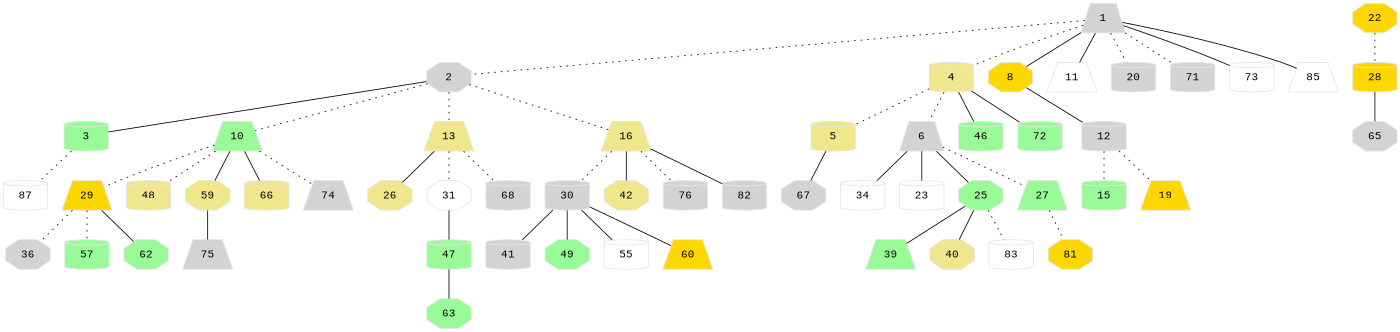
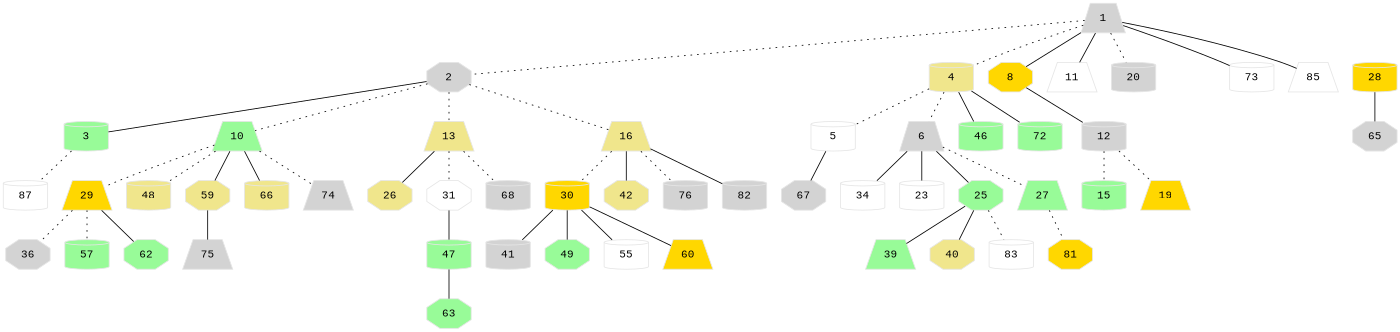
  graph {
    fontname="Liberation Mono"
    node [color=gray90 fillcolor=lightgrey fontname="Liberation Mono" shape=cylinder style=filled]
    edge [fontname="Liberation Mono" style=solid]
    1 [shape=trapezium super="+17"]
    2 [shape=octagon super="+7"]
    4 [fillcolor=khaki super="+69"]
    8 [fillcolor=gold shape=octagon]
    11 [fillcolor=white shape=trapezium super="+49"]
    20
-   71
    73 [fillcolor=white]
    85 [fillcolor=white shape=trapezium]
    3 [fillcolor=palegreen super="+53"]
    10 [fillcolor=palegreen shape=trapezium super="+21"]
    13 [fillcolor=khaki shape=trapezium super="+24"]
    16 [fillcolor=khaki shape=trapezium super="+38"]
-   5 [fillcolor=khaki]
+   5 [fillcolor=white]
    6 [shape=trapezium super="+9"]
    46 [fillcolor=palegreen super="+80"]
    72 [fillcolor=palegreen]
    12 [super="+52"]
    87 [fillcolor=white]
    29 [fillcolor=gold shape=trapezium super="+33"]
    48 [fillcolor=khaki super="+79"]
    59 [fillcolor=khaki shape=octagon]
    66 [fillcolor=khaki super="+84"]
    74 [shape=trapezium super="+78"]
    26 [fillcolor=khaki shape=octagon super="+86"]
    31 [fillcolor=white shape=octagon super="+32"]
    68
-   30 [super="+34"]
+   30 [fillcolor=gold super="+34"]
    42 [fillcolor=khaki shape=octagon]
    76
    82
    67 [shape=octagon]
    n33 [fillcolor=white label=34]
    23 [fillcolor=white super="+35"]
    25 [fillcolor=palegreen shape=octagon super="+37"]
    27 [fillcolor=palegreen shape=trapezium super="+56"]
    39 [fillcolor=palegreen shape=trapezium]
    40 [fillcolor=khaki shape=octagon super="+44"]
    83 [fillcolor=white]
    81 [fillcolor=gold shape=octagon]
    15 [fillcolor=palegreen super="+70"]
    19 [fillcolor=gold shape=trapezium]
    36 [shape=octagon super="+54"]
    57 [fillcolor=palegreen]
    62 [fillcolor=palegreen shape=octagon]
    75 [shape=trapezium]
    47 [fillcolor=palegreen super="+50"]
    41
    n49 [fillcolor=palegreen label=49 shape=octagon super="+77"]
    55 [fillcolor=white super="+58"]
    60 [fillcolor=gold shape=trapezium]
-   22 [fillcolor=gold shape=octagon]
    28 [fillcolor=gold super="+51"]
    65 [shape=octagon]
    63 [fillcolor=palegreen shape=octagon]
    1 -- 2 [style=dotted]
    1 -- 4 [style=dotted]
    1 -- 8
    1 -- 11
    1 -- 20 [style=dotted]
-   1 -- 71 [style=dotted]
    1 -- 73
    1 -- 85
    2 -- 3
    2 -- 10 [style=dotted]
    2 -- 13 [style=dotted]
    2 -- 16 [style=dotted]
    4 -- 5 [style=dotted]
    4 -- 6 [style=dotted]
    4 -- 46
    4 -- 72
    8 -- 12
    3 -- 87 [style=dotted]
    10 -- 29 [style=dotted]
    10 -- 48 [style=dotted]
    10 -- 59
    10 -- 66
    10 -- 74 [style=dotted]
    13 -- 26
    13 -- 31 [style=dotted]
    13 -- 68 [style=dotted]
    16 -- 30 [style=dotted]
    16 -- 42
    16 -- 76 [style=dotted]
    16 -- 82
    5 -- 67
    6 -- n33
    6 -- 23
    6 -- 25
    6 -- 27 [style=dotted]
    12 -- 15 [style=dotted]
    12 -- 19 [style=dotted]
    29 -- 36 [style=dotted]
    29 -- 57 [style=dotted]
    29 -- 62
    59 -- 75
    31 -- 47
    30 -- 41
    30 -- n49
    30 -- 55
    30 -- 60
    25 -- 39
    25 -- 40
    25 -- 83 [style=dotted]
    27 -- 81 [style=dotted]
    47 -- 63
-   22 -- 28 [style=dotted]
    28 -- 65
  }
